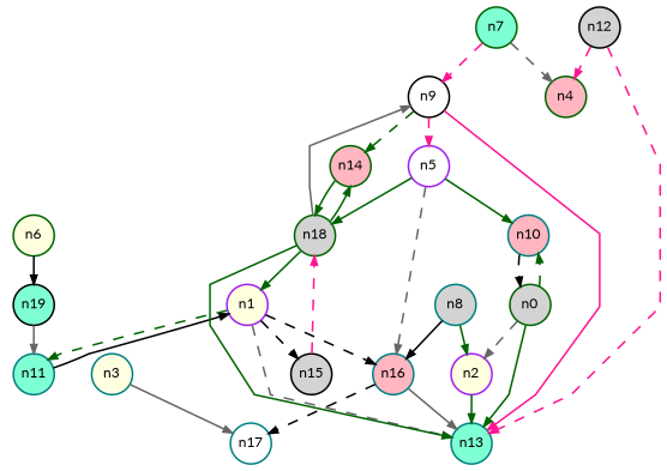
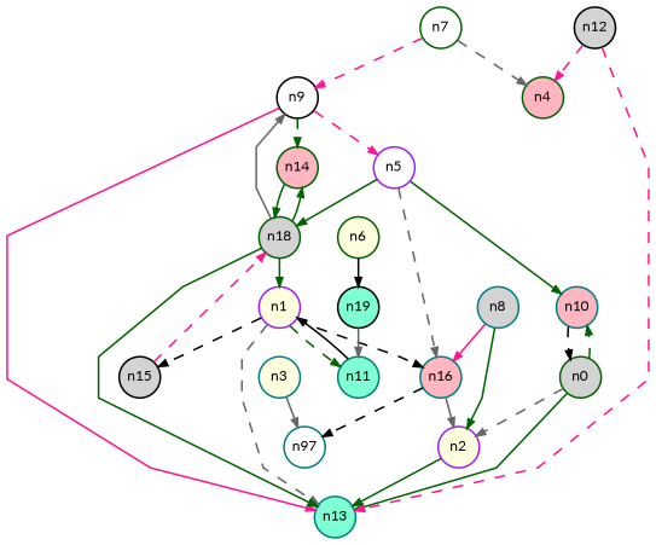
  digraph {
    fontname=Lato
    fontsize=8
    nodesep=0.22
    nodesize=0.16
    ranksep=0.22
    splines=polyline
    node [color=teal fillcolor=lightgrey fixedsize=shape fontname=Lato fontsize=8 shape=circle style=filled]
    edge [arrowsize=0.5 color=darkgreen fontname=Lato style=solid]
    n2 [color=purple fillcolor=lightyellow width=0.32]
    n13 [fillcolor=aquamarine width=0.32]
-   n7 [color=darkgreen fillcolor=aquamarine width=0.32]
+   n7 [color=darkgreen fillcolor=white width=0.32]
    n4 [color=darkgreen fillcolor=lightpink width=0.32]
    n9 [color=black fillcolor=white width=0.32]
    n14 [color=darkgreen fillcolor=lightpink width=0.32]
    n5 [color=purple fillcolor=white width=0.32]
    n0 [color=darkgreen width=0.32]
    n10 [fillcolor=lightpink width=0.32]
    n11 [fillcolor=aquamarine width=0.32]
    n1 [color=purple fillcolor=lightyellow width=0.32]
    n15 [color=black width=0.32]
    n16 [fillcolor=lightpink width=0.32]
    n18 [color=darkgreen width=0.32]
-   n17 [fillcolor=white width=0.32]
+   n17 [fillcolor=white width=0.32 label=n97]
    n3 [fillcolor=lightyellow width=0.32]
    n19 [color=black fillcolor=aquamarine width=0.32]
    n6 [color=darkgreen fillcolor=lightyellow width=0.32]
    n8 [width=0.32]
    n12 [color=black width=0.32]
    n2 -> n13
    n7 -> n4 [color=gray40 style=dashed]
    n7 -> n9 [color=deeppink style=dashed]
    n9 -> n13 [color=deeppink]
    n9 -> n14 [style=dashed]
    n9 -> n5 [color=deeppink style=dashed]
    n14 -> n18
    n5 -> n10
    n5 -> n16 [color=gray40 style=dashed]
    n5 -> n18
    n0 -> n2 [color=gray40 style=dashed]
    n0 -> n13
    n0 -> n10 [style=dashed]
    n10 -> n0 [color=black style=dashed]
    n11 -> n1 [color=black]
    n1 -> n13 [color=gray40 style=dashed]
    n1 -> n11 [style=dashed]
    n1 -> n15 [color=black style=dashed]
    n1 -> n16 [color=black style=dashed]
    n15 -> n18 [color=deeppink style=dashed]
-   n16 -> n13 [color=gray40]
+   n16 -> n2 [color=gray40]
    n16 -> n17 [color=black style=dashed]
    n18 -> n13
    n18 -> n9 [color=gray40]
    n18 -> n14
    n18 -> n1
    n3 -> n17 [color=gray40]
    n19 -> n11 [color=gray40]
    n6 -> n19 [color=black]
    n8 -> n2
-   n8 -> n16 [color=black]
+   n8 -> n16 [color=deeppink]
    n12 -> n13 [color=deeppink style=dashed]
    n12 -> n4 [color=deeppink style=dashed]
  }
